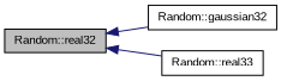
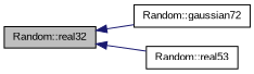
  digraph {
    fontname="Liberation Sans"
    rankdir=LR
    node [color=black fillcolor=white fontname="Liberation Sans" fontsize=10 shape=record style=filled]
    edge [color=midnightblue dir=back fontname="Liberation Sans" fontsize=10 labelfontname=Helvetica labelfontsize=10 style=solid]
    n1 [fillcolor=grey75 fontcolor=black height=0.2 label="Random::real32" width=0.4]
-   n2 [height=0.2 label="Random::gaussian32" width=0.4]
-   n3 [height=0.2 label="Random::real33" width=0.4]
+   n2 [height=0.2 label="Random::gaussian72" width=0.4]
+   n3 [height=0.2 label="Random::real53" width=0.4]
    n1 -> n2
    n1 -> n3
  }
